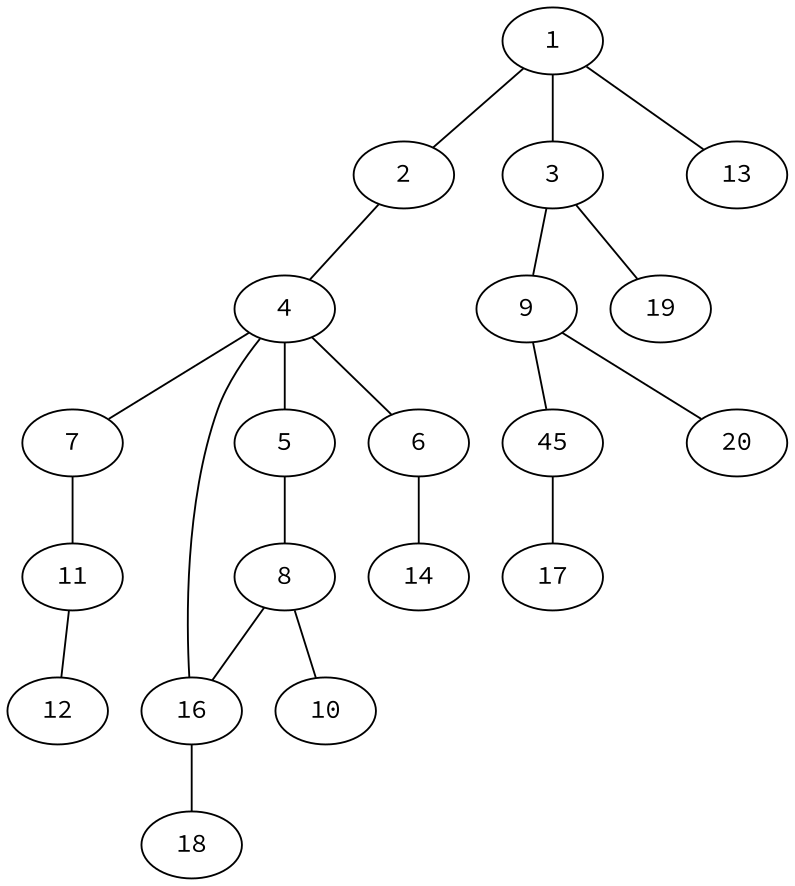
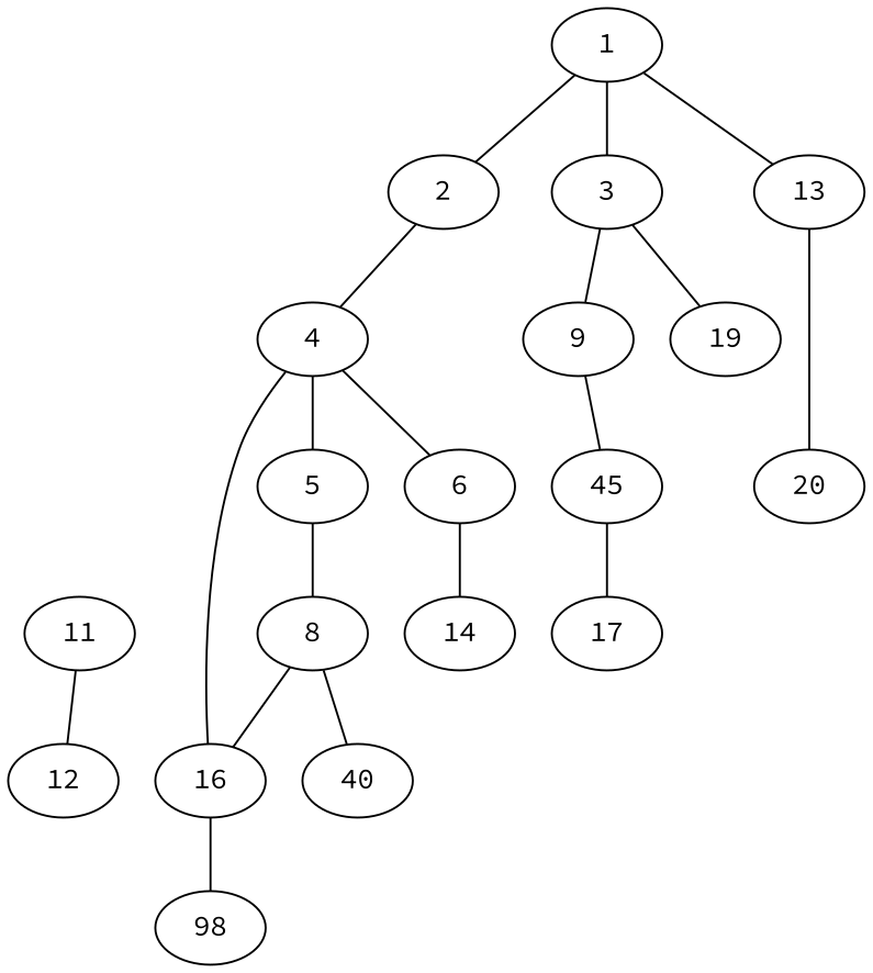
  graph {
    fontname="Source Code Pro"
    node [fontname="Source Code Pro"]
    edge [fontname="Source Code Pro"]
    1
    2
    3
    13
    4
    9
    19
    5
    6
-   7
    16
    n12 [label=45]
    20
    8
    14
    11
-   18
+   18 [label=98]
    17
-   10
+   10 [label=40]
    12
    1 -- 2
    1 -- 3
    1 -- 13
    2 -- 4
    3 -- 9
    3 -- 19
    4 -- 5
    4 -- 6
-   4 -- 7
    4 -- 16
    9 -- n12
-   9 -- 20
+   13 -- 20
    5 -- 8
    6 -- 14
-   7 -- 11
    16 -- 18
    n12 -- 17
    8 -- 16
    8 -- 10
    11 -- 12
  }
